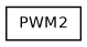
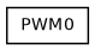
  digraph {
    rankdir=LR
    fontname="DejaVu Sans"
-   n1 [color=black fillcolor=white fontname="DejaVu Sans" fontsize=10 height=0.2 label=PWM2 shape=record style=filled width=0.4]
+   n1 [color=black fillcolor=white fontname="DejaVu Sans" fontsize=10 height=0.2 label=PWM0 shape=record style=filled width=0.4]
  }
